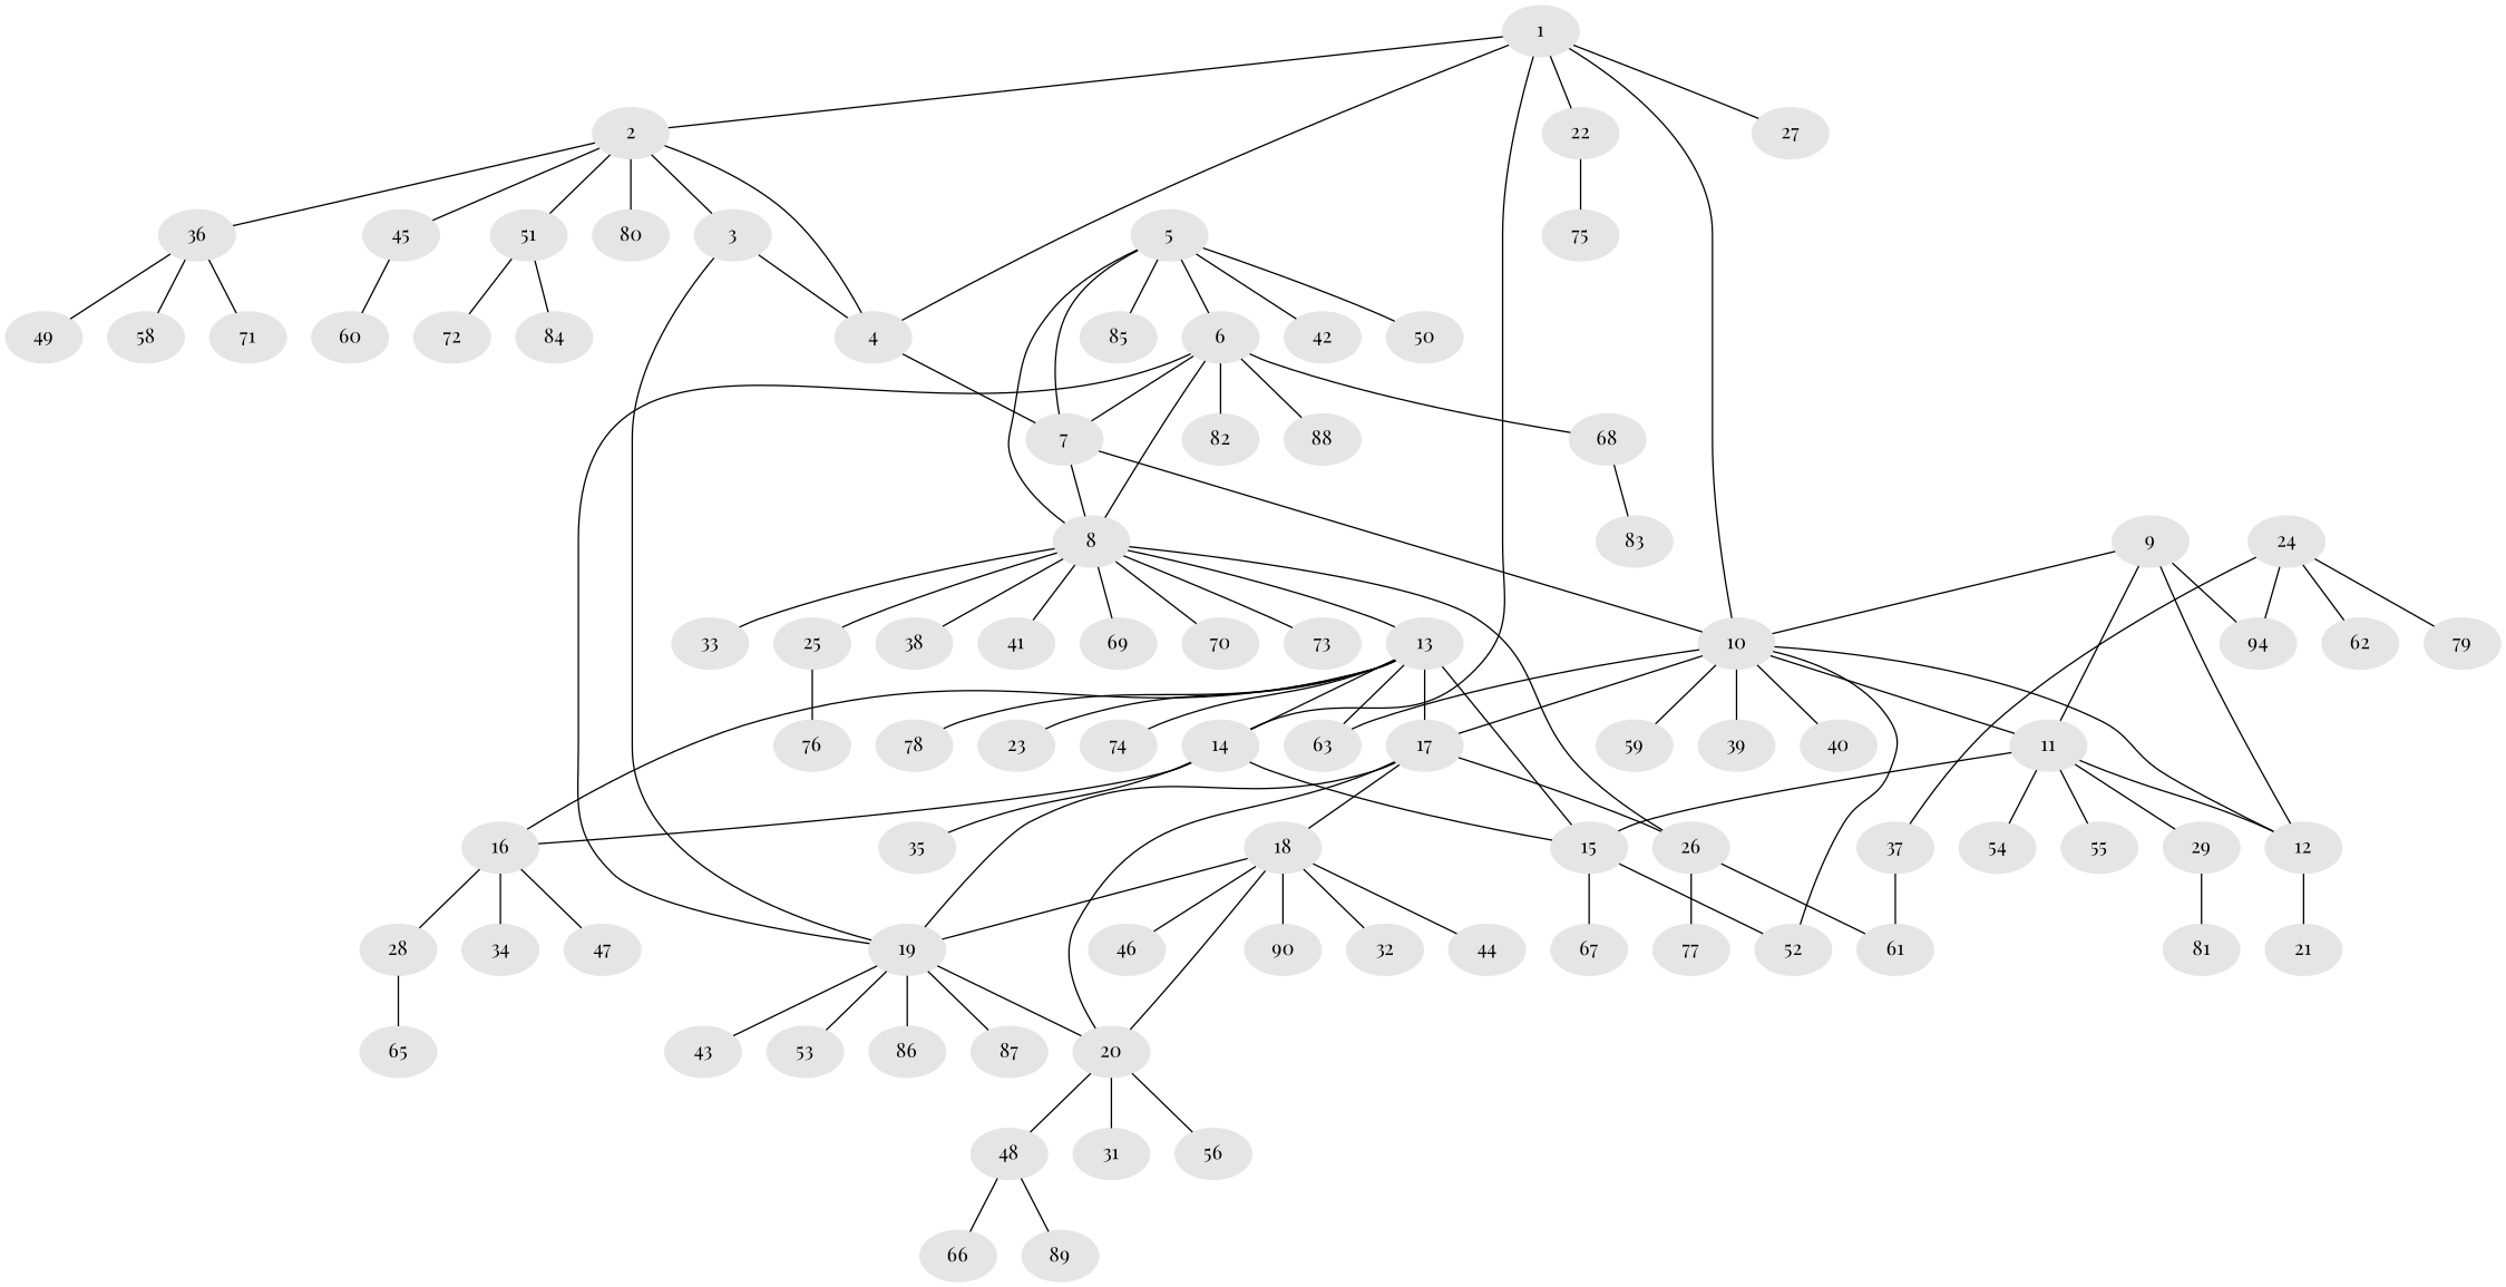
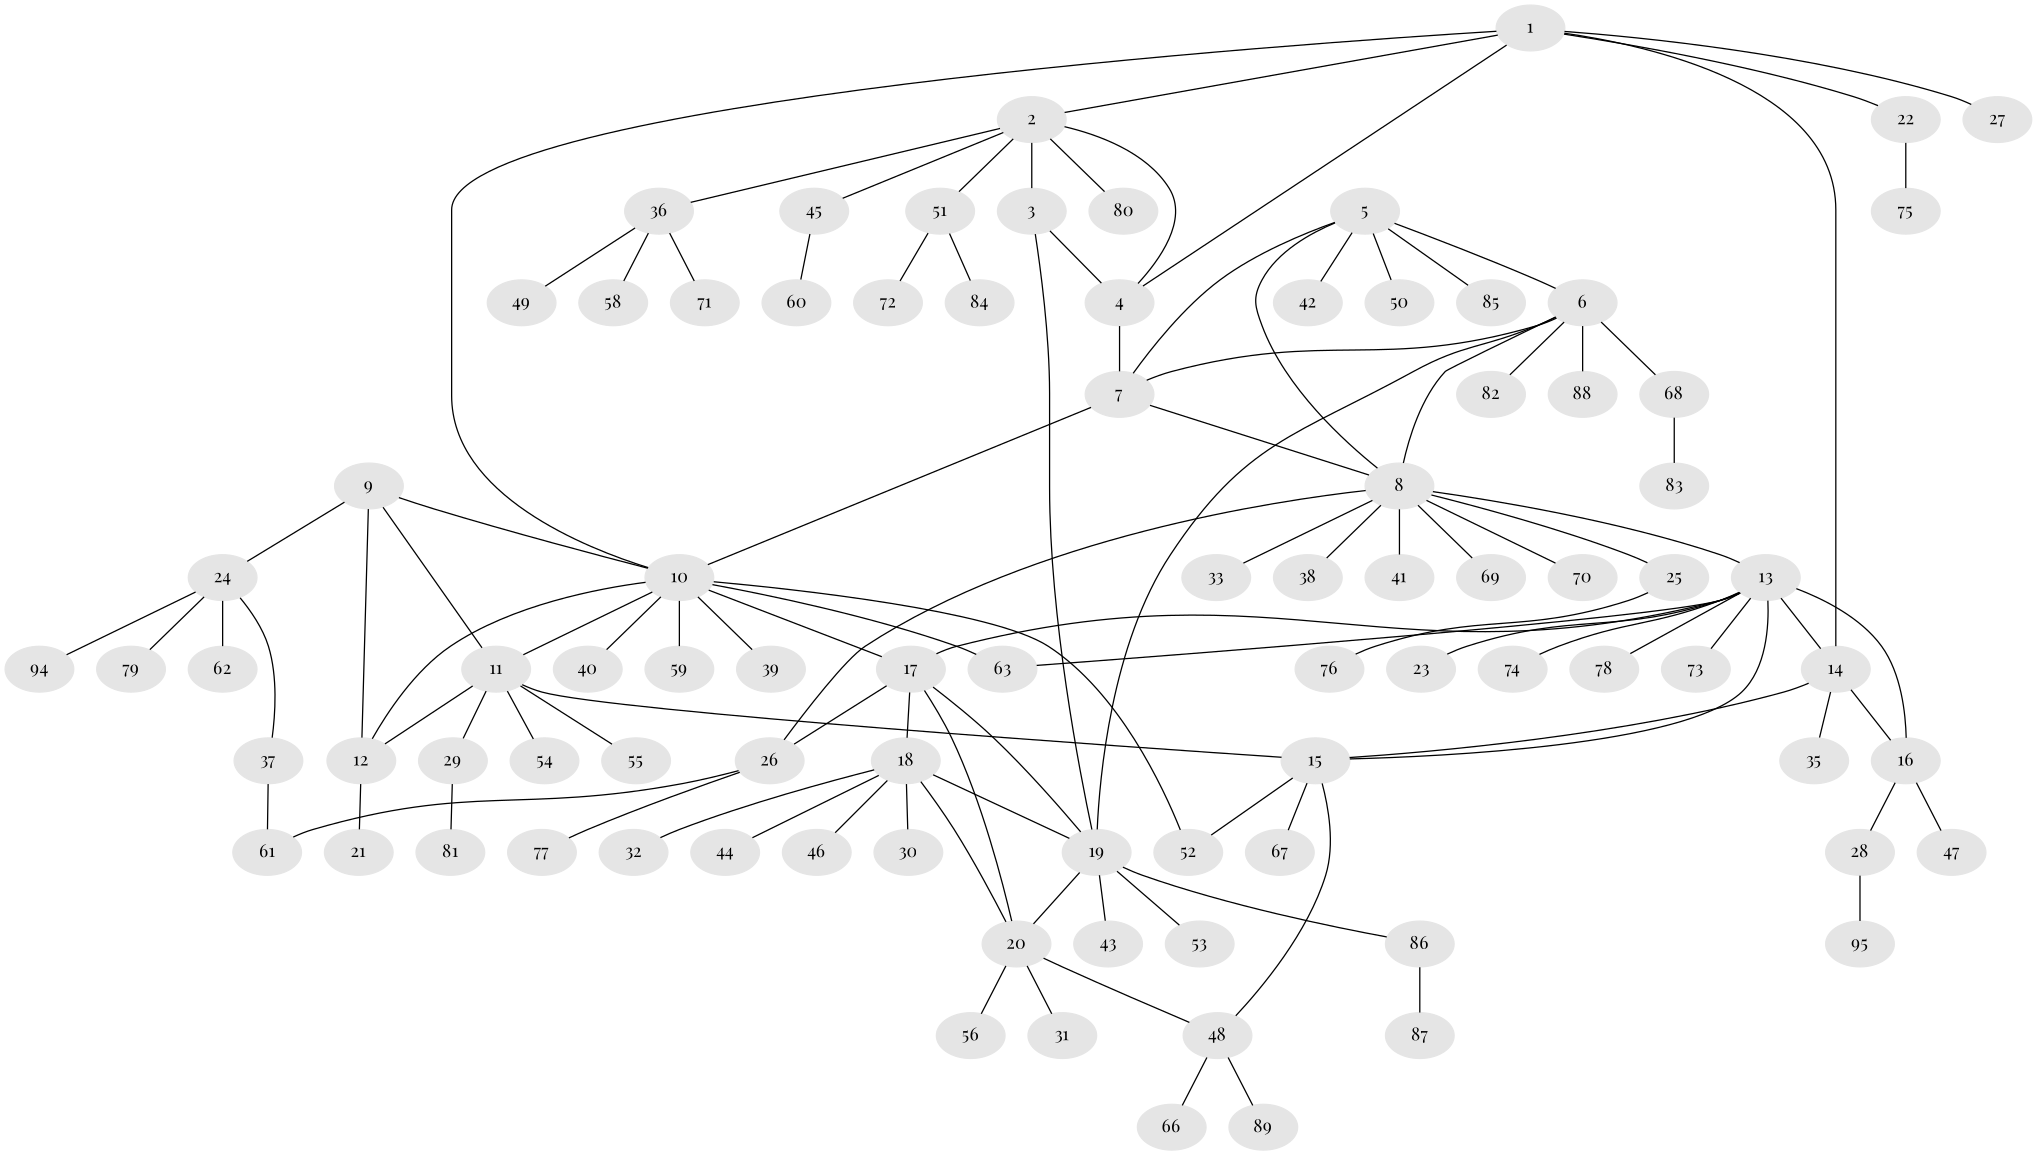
  graph {
    fontname="Playfair Display"
    node [color=gray90 fontname="Playfair Display" style=filled]
    edge [fontname="Playfair Display"]
    1
    2
    4
    10
    14
    22
    27
    3
    36
    45
    51
    80
    19
    7
    11
    12
    17
    39
    40
    52
    59
    63
    15
    16
    35
    75
    49
    58
    71
    60
    72
    84
    20
    43
    53
    86
    87
    8
    5
    6
    42
    50
    85
    68
    82
    88
    13
    25
    26
    33
    38
    41
    69
    70
    73
    83
    23
    74
    78
    76
    61
    77
    9
    24
    29
    54
    55
    21
    37
    62
    n71 [label=94]
    79
    18
    48
    67
    81
    28
-   34
    47
    66
    89
-   65
-   30 [label=90]
+   65 [label=95]
+   30
    32
    44
    46
    31
    56
    1 -- 2
    1 -- 4
    1 -- 10
    1 -- 14
    1 -- 22
    1 -- 27
    2 -- 4
    2 -- 3
    2 -- 36
    2 -- 45
    2 -- 51
    2 -- 80
    4 -- 7
    10 -- 11
    10 -- 12
    10 -- 17
    10 -- 39
    10 -- 40
    10 -- 52
    10 -- 59
    10 -- 63
    14 -- 15
    14 -- 16
    14 -- 35
    22 -- 75
    3 -- 4
    3 -- 19
    36 -- 49
    36 -- 58
    36 -- 71
    45 -- 60
    51 -- 72
    51 -- 84
    19 -- 20
    19 -- 43
    19 -- 53
    19 -- 86
-   19 -- 87
+   86 -- 87
    7 -- 10
    7 -- 8
    11 -- 12
    11 -- 15
    11 -- 29
    11 -- 54
    11 -- 55
    12 -- 21
    17 -- 19
    17 -- 20
    17 -- 26
    17 -- 18
    15 -- 52
+   15 -- 48
    15 -- 67
    16 -- 28
-   16 -- 34
    16 -- 47
    20 -- 48
    20 -- 31
    20 -- 56
    8 -- 13
    8 -- 25
    8 -- 26
    8 -- 33
    8 -- 38
    8 -- 41
    8 -- 69
    8 -- 70
-   8 -- 73
+   13 -- 73
    5 -- 7
    5 -- 8
    5 -- 6
    5 -- 42
    5 -- 50
    5 -- 85
    6 -- 19
    6 -- 7
    6 -- 8
    6 -- 68
    6 -- 82
    6 -- 88
    68 -- 83
    13 -- 14
    13 -- 17
    13 -- 63
    13 -- 15
    13 -- 16
    13 -- 23
    13 -- 74
    13 -- 78
    25 -- 76
    26 -- 61
    26 -- 77
    9 -- 10
    9 -- 11
    9 -- 12
-   9 -- n71
+   9 -- 24
    24 -- 37
    24 -- 62
    24 -- n71
    24 -- 79
    29 -- 81
    37 -- 61
    18 -- 19
    18 -- 20
    18 -- 30
    18 -- 32
    18 -- 44
    18 -- 46
    48 -- 66
    48 -- 89
    28 -- 65
  }
